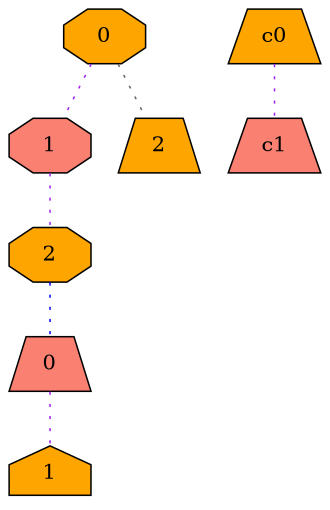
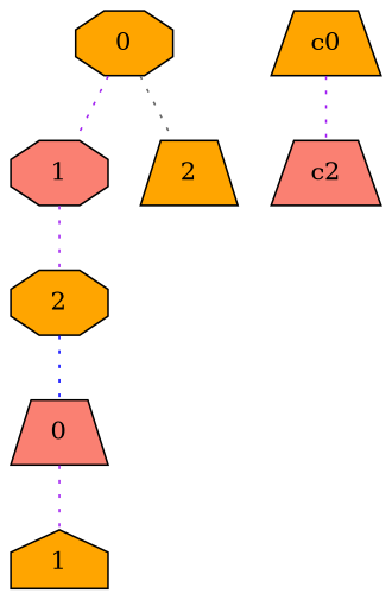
  graph {
    node [fillcolor=orange shape=trapezium style=filled]
    edge [color=purple style=dotted]
    n1 [label=0 shape=octagon]
    n2 [fillcolor=salmon label=1 shape=octagon]
    n3 [label=2]
    n4 [label=2 shape=octagon]
    n5 [fillcolor=salmon label=0]
    n6 [label=1 shape=house]
    c0
-   c1 [fillcolor=salmon]
+   c1 [fillcolor=salmon label=c2]
    n1 -- n2
    n1 -- n3 [color=gray40]
    n2 -- n4
    n4 -- n5 [color=blue]
    n5 -- n6
    c0 -- c1
  }
